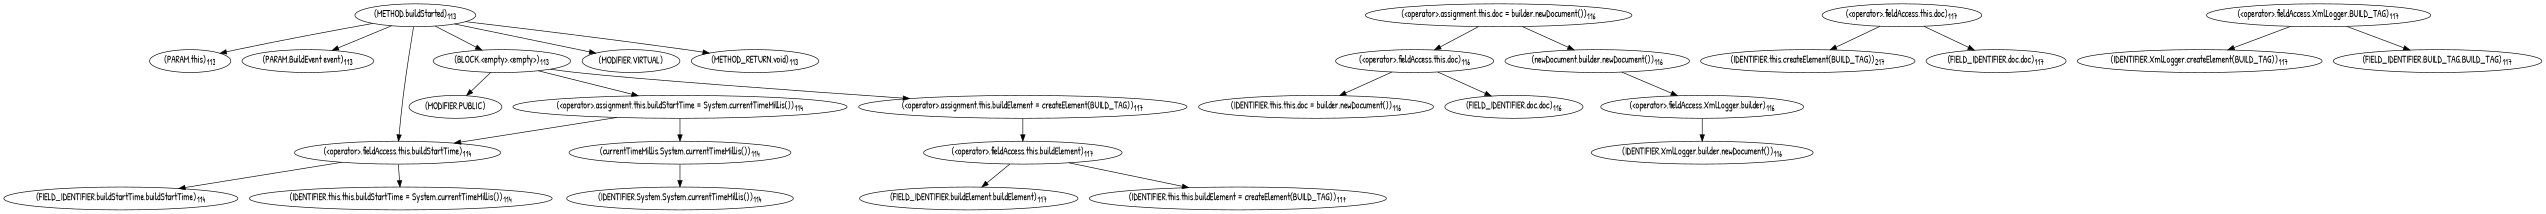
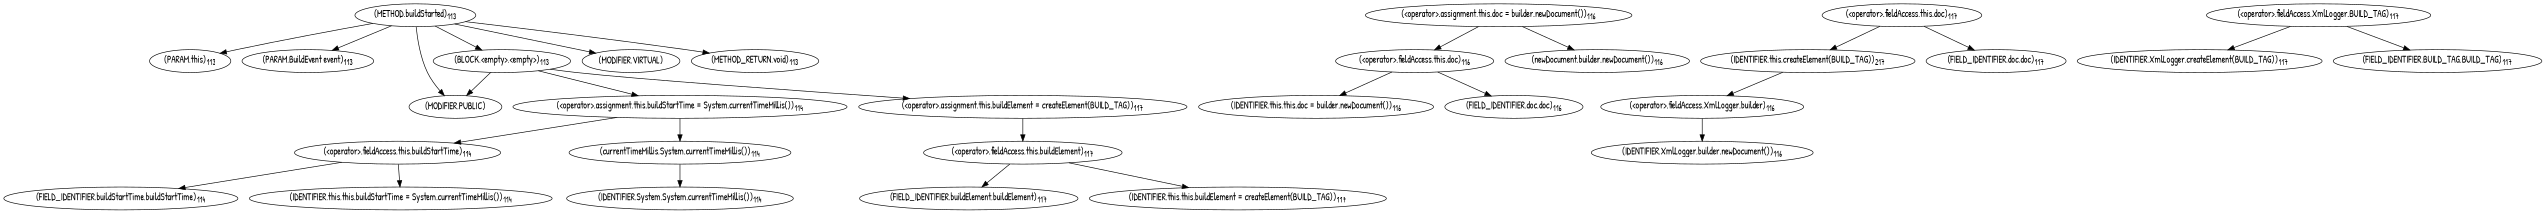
  digraph {
    fontname="Patrick Hand"
    node [fontname="Patrick Hand"]
    edge [fontname="Patrick Hand"]
    n1 [label=<(METHOD,buildStarted)<SUB>113</SUB>>]
    n2 [label=<(PARAM,this)<SUB>113</SUB>>]
    n3 [label=<(PARAM,BuildEvent event)<SUB>113</SUB>>]
    n4 [label=<(BLOCK,&lt;empty&gt;,&lt;empty&gt;)<SUB>113</SUB>>]
    n5 [label=<(MODIFIER,PUBLIC)>]
    n6 [label=<(MODIFIER,VIRTUAL)>]
    n7 [label=<(METHOD_RETURN,void)<SUB>113</SUB>>]
    n8 [label=<(&lt;operator&gt;.assignment,this.buildStartTime = System.currentTimeMillis())<SUB>114</SUB>>]
    n9 [label=<(&lt;operator&gt;.assignment,this.buildElement = createElement(BUILD_TAG))<SUB>117</SUB>>]
    n10 [label=<(&lt;operator&gt;.fieldAccess,this.buildStartTime)<SUB>114</SUB>>]
    n11 [label=<(currentTimeMillis,System.currentTimeMillis())<SUB>114</SUB>>]
    n12 [label=<(&lt;operator&gt;.assignment,this.doc = builder.newDocument())<SUB>116</SUB>>]
    n13 [label=<(&lt;operator&gt;.fieldAccess,this.doc)<SUB>116</SUB>>]
    n14 [label=<(newDocument,builder.newDocument())<SUB>116</SUB>>]
    n15 [label=<(&lt;operator&gt;.fieldAccess,this.buildElement)<SUB>117</SUB>>]
    n16 [label=<(IDENTIFIER,this,this.buildStartTime = System.currentTimeMillis())<SUB>114</SUB>>]
    n17 [label=<(FIELD_IDENTIFIER,buildStartTime,buildStartTime)<SUB>114</SUB>>]
    n18 [label=<(IDENTIFIER,System,System.currentTimeMillis())<SUB>114</SUB>>]
    n19 [label=<(IDENTIFIER,this,this.doc = builder.newDocument())<SUB>116</SUB>>]
    n20 [label=<(FIELD_IDENTIFIER,doc,doc)<SUB>116</SUB>>]
    n21 [label=<(&lt;operator&gt;.fieldAccess,XmlLogger.builder)<SUB>116</SUB>>]
    n22 [label=<(IDENTIFIER,XmlLogger,builder.newDocument())<SUB>116</SUB>>]
    n23 [label=<(IDENTIFIER,this,this.buildElement = createElement(BUILD_TAG))<SUB>117</SUB>>]
    n24 [label=<(FIELD_IDENTIFIER,buildElement,buildElement)<SUB>117</SUB>>]
    n25 [label=<(&lt;operator&gt;.fieldAccess,this.doc)<SUB>117</SUB>>]
    n26 [label=<(IDENTIFIER,this,createElement(BUILD_TAG))<SUB>217</SUB>>]
    n27 [label=<(FIELD_IDENTIFIER,doc,doc)<SUB>117</SUB>>]
    n28 [label=<(&lt;operator&gt;.fieldAccess,XmlLogger.BUILD_TAG)<SUB>117</SUB>>]
    n29 [label=<(IDENTIFIER,XmlLogger,createElement(BUILD_TAG))<SUB>117</SUB>>]
    n30 [label=<(FIELD_IDENTIFIER,BUILD_TAG,BUILD_TAG)<SUB>117</SUB>>]
    n1 -> n2
    n1 -> n3
    n1 -> n4
-   n1 -> n10
+   n1 -> n5
    n1 -> n6
    n1 -> n7
    n4 -> n5
    n4 -> n8
    n4 -> n9
    n8 -> n10
    n8 -> n11
    n9 -> n15
    n10 -> n16
    n10 -> n17
    n11 -> n18
    n12 -> n13
    n12 -> n14
    n13 -> n19
    n13 -> n20
-   n14 -> n21
+   n26 -> n21
    n15 -> n23
    n15 -> n24
    n21 -> n22
    n25 -> n26
    n25 -> n27
    n28 -> n29
    n28 -> n30
  }
